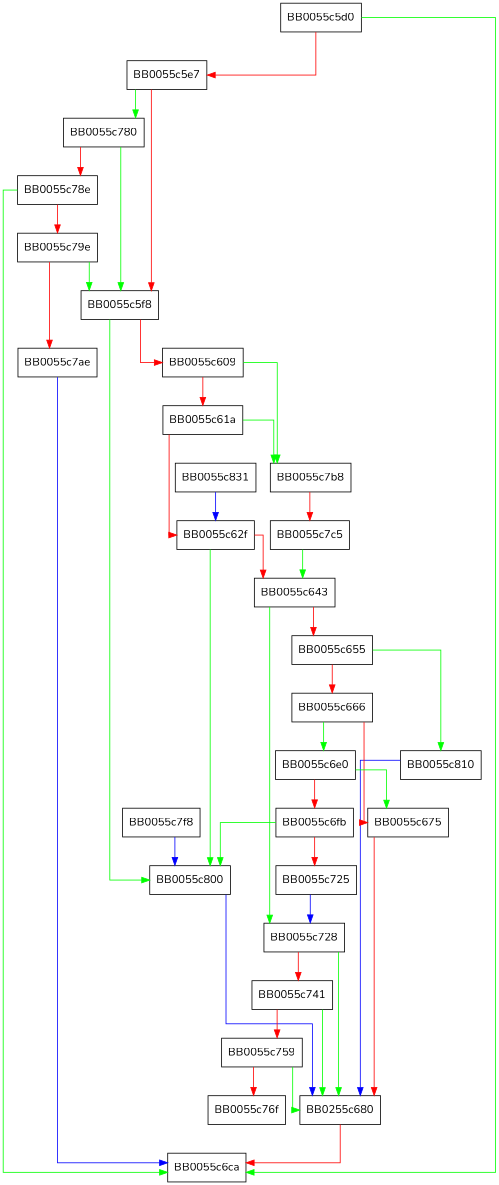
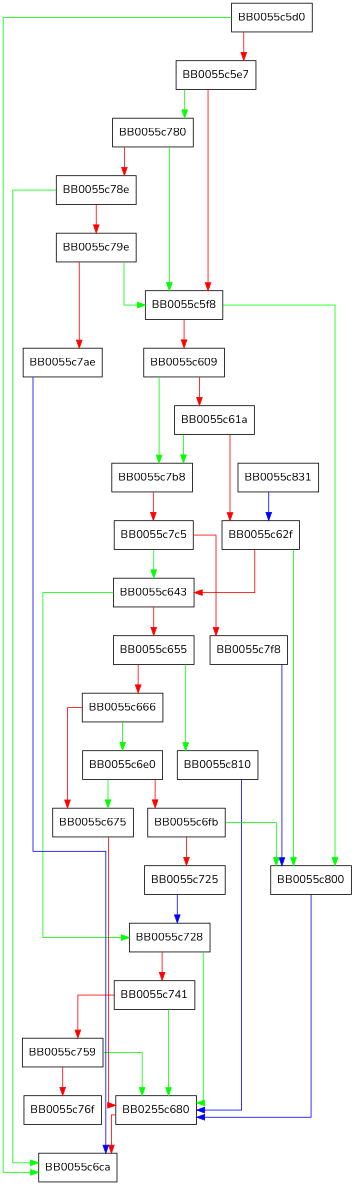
  digraph {
    fontname=Nunito
    splines=ortho
    node [fontname=Nunito shape=box]
    edge [color=red fontname=Nunito]
    BB0055c5d0
    BB0055c6ca
    BB0055c5e7
    BB0055c780
    BB0055c5f8
    BB0055c78e
    BB0055c800
    BB0055c609
    BB0055c79e
    n10 [label=BB0255c680]
    BB0055c7b8
    BB0055c61a
    BB0055c7c5
    BB0055c62f
    BB0055c643
    BB0055c7f8
    BB0055c728
    BB0055c655
    BB0055c741
    BB0055c810
    BB0055c666
    BB0055c759
    BB0055c6e0
    BB0055c675
    BB0055c6fb
    BB0055c725
    BB0055c76f
    BB0055c7ae
    BB0055c831
    BB0055c5d0 -> BB0055c6ca [color=green]
    BB0055c5d0 -> BB0055c5e7
    BB0055c5e7 -> BB0055c780 [color=green]
    BB0055c5e7 -> BB0055c5f8
    BB0055c780 -> BB0055c5f8 [color=green]
    BB0055c780 -> BB0055c78e
    BB0055c5f8 -> BB0055c800 [color=green]
    BB0055c5f8 -> BB0055c609
    BB0055c78e -> BB0055c6ca [color=green]
    BB0055c78e -> BB0055c79e
    BB0055c800 -> n10 [color=blue]
    BB0055c609 -> BB0055c7b8 [color=green]
    BB0055c609 -> BB0055c61a
    BB0055c79e -> BB0055c5f8 [color=green]
    BB0055c79e -> BB0055c7ae
    n10 -> BB0055c6ca
    BB0055c7b8 -> BB0055c7c5
    BB0055c61a -> BB0055c7b8 [color=green]
    BB0055c61a -> BB0055c62f
    BB0055c7c5 -> BB0055c643 [color=green]
+   BB0055c7c5 -> BB0055c7f8
    BB0055c62f -> BB0055c800 [color=green]
    BB0055c62f -> BB0055c643
    BB0055c643 -> BB0055c728 [color=green]
    BB0055c643 -> BB0055c655
    BB0055c7f8 -> BB0055c800 [color=blue]
    BB0055c728 -> n10 [color=green]
    BB0055c728 -> BB0055c741
    BB0055c655 -> BB0055c810 [color=green]
    BB0055c655 -> BB0055c666
    BB0055c741 -> n10 [color=green]
    BB0055c741 -> BB0055c759
    BB0055c810 -> n10 [color=blue]
    BB0055c666 -> BB0055c6e0 [color=green]
    BB0055c666 -> BB0055c675
    BB0055c759 -> n10 [color=green]
    BB0055c759 -> BB0055c76f
    BB0055c6e0 -> BB0055c675 [color=green]
    BB0055c6e0 -> BB0055c6fb
    BB0055c675 -> n10
    BB0055c6fb -> BB0055c800 [color=green]
    BB0055c6fb -> BB0055c725
    BB0055c725 -> BB0055c728 [color=blue]
    BB0055c7ae -> BB0055c6ca [color=blue]
    BB0055c831 -> BB0055c62f [color=blue]
  }
